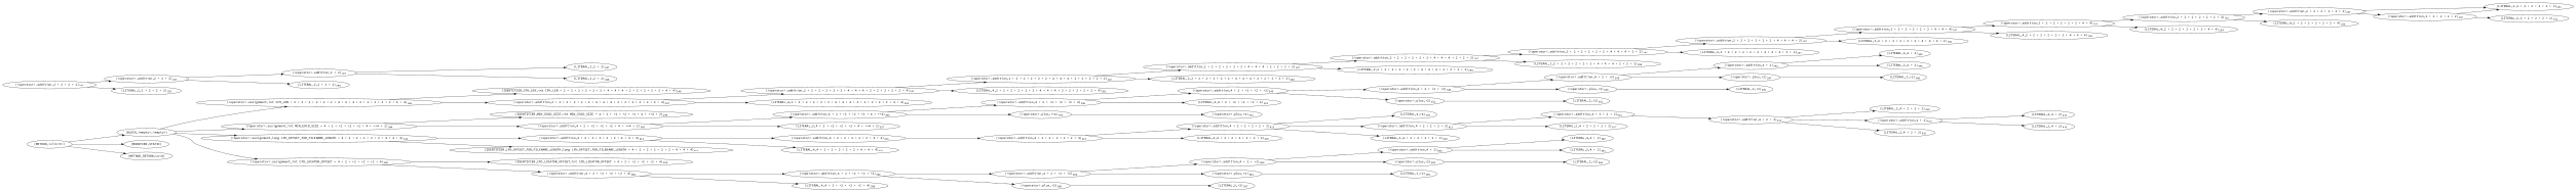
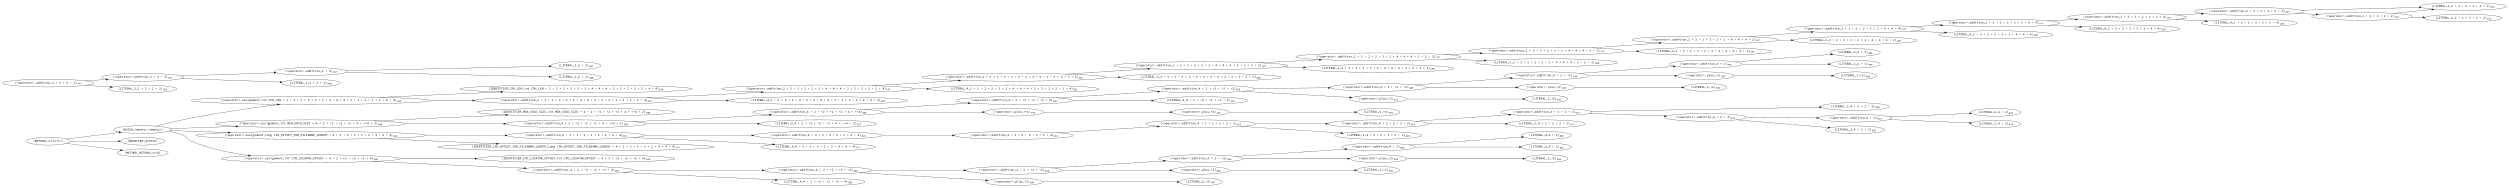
  digraph {
    fontname="Source Code Pro"
    rankdir=LR
    node [fontname="Source Code Pro"]
    edge [fontname="Source Code Pro"]
    n1 [label=<(METHOD,&lt;clinit&gt;)>]
    n2 [label=<(BLOCK,&lt;empty&gt;,&lt;empty&gt;)>]
    n3 [label=<(MODIFIER,STATIC)>]
    n4 [label=<(METHOD_RETURN,void)>]
    n5 [label=<(&lt;operator&gt;.assignment,int CFH_LEN = 2 + 2 + 2 + 2 + 2 + 2 + 4 + 4 + 4 + 2 + 2 + 2 + 2 + 2 + 4 + 4)<SUB>246</SUB>>]
    n6 [label=<(&lt;operator&gt;.assignment,int MIN_EOCD_SIZE = 4 + 2 + +2 + +2 + +2 + 4 + ++4 + 2)<SUB>344</SUB>>]
    n7 [label=<(&lt;operator&gt;.assignment,int CFD_LOCATOR_OFFSET = 4 + 2 + +2 + +2 + +2 + 4)<SUB>359</SUB>>]
    n8 [label=<(&lt;operator&gt;.assignment,long LFH_OFFSET_FOR_FILENAME_LENGTH = 4 + 2 + 2 + 2 + 2 + 2 + 4 + 4 + 4)<SUB>412</SUB>>]
    n9 [label=<(IDENTIFIER,CFH_LEN,int CFH_LEN = 2 + 2 + 2 + 2 + 2 + 2 + 4 + 4 + 4 + 2 + 2 + 2 + 2 + 2 + 4 + 4)<SUB>246</SUB>>]
    n10 [label=<(&lt;operator&gt;.addition,2 + 2 + 2 + 2 + 2 + 2 + 4 + 4 + 4 + 2 + 2 + 2 + 2 + 2 + 4 + 4)<SUB>247</SUB>>]
    n11 [label=<(IDENTIFIER,MIN_EOCD_SIZE,int MIN_EOCD_SIZE = 4 + 2 + +2 + +2 + +2 + 4 + ++4 + 2)<SUB>344</SUB>>]
    n12 [label=<(&lt;operator&gt;.addition,4 + 2 + +2 + +2 + +2 + 4 + ++4 + 2)<SUB>345</SUB>>]
    n13 [label=<(IDENTIFIER,CFD_LOCATOR_OFFSET,int CFD_LOCATOR_OFFSET = 4 + 2 + +2 + +2 + +2 + 4)<SUB>359</SUB>>]
    n14 [label=<(&lt;operator&gt;.addition,4 + 2 + +2 + +2 + +2 + 4)<SUB>360</SUB>>]
    n15 [label=<(IDENTIFIER,LFH_OFFSET_FOR_FILENAME_LENGTH,long LFH_OFFSET_FOR_FILENAME_LENGTH = 4 + 2 + 2 + 2 + 2 + 2 + 4 + 4 + 4)<SUB>412</SUB>>]
    n16 [label=<(&lt;operator&gt;.addition,4 + 2 + 2 + 2 + 2 + 2 + 4 + 4 + 4)<SUB>413</SUB>>]
    n17 [label=<(&lt;operator&gt;.addition,2 + 2 + 2 + 2 + 2 + 2 + 4 + 4 + 4 + 2 + 2 + 2 + 2 + 2 + 4)<SUB>247</SUB>>]
    n18 [label=<(LITERAL,4,2 + 2 + 2 + 2 + 2 + 2 + 4 + 4 + 4 + 2 + 2 + 2 + 2 + 2 + 4 + 4)<SUB>262</SUB>>]
    n19 [label=<(&lt;operator&gt;.addition,2 + 2 + 2 + 2 + 2 + 2 + 4 + 4 + 4 + 2 + 2 + 2 + 2 + 2)<SUB>247</SUB>>]
    n20 [label=<(LITERAL,4,2 + 2 + 2 + 2 + 2 + 2 + 4 + 4 + 4 + 2 + 2 + 2 + 2 + 2 + 4)<SUB>261</SUB>>]
    n21 [label=<(&lt;operator&gt;.addition,2 + 2 + 2 + 2 + 2 + 2 + 4 + 4 + 4 + 2 + 2 + 2 + 2)<SUB>247</SUB>>]
    n22 [label=<(LITERAL,2,2 + 2 + 2 + 2 + 2 + 2 + 4 + 4 + 4 + 2 + 2 + 2 + 2 + 2)<SUB>260</SUB>>]
    n23 [label=<(&lt;operator&gt;.addition,2 + 2 + 2 + 2 + 2 + 2 + 4 + 4 + 4 + 2 + 2 + 2)<SUB>247</SUB>>]
    n24 [label=<(LITERAL,2,2 + 2 + 2 + 2 + 2 + 2 + 4 + 4 + 4 + 2 + 2 + 2 + 2)<SUB>259</SUB>>]
    n25 [label=<(&lt;operator&gt;.addition,2 + 2 + 2 + 2 + 2 + 2 + 4 + 4 + 4 + 2 + 2)<SUB>247</SUB>>]
    n26 [label=<(LITERAL,2,2 + 2 + 2 + 2 + 2 + 2 + 4 + 4 + 4 + 2 + 2 + 2)<SUB>258</SUB>>]
    n27 [label=<(&lt;operator&gt;.addition,2 + 2 + 2 + 2 + 2 + 2 + 4 + 4 + 4 + 2)<SUB>247</SUB>>]
    n28 [label=<(LITERAL,2,2 + 2 + 2 + 2 + 2 + 2 + 4 + 4 + 4 + 2 + 2)<SUB>257</SUB>>]
    n29 [label=<(&lt;operator&gt;.addition,2 + 2 + 2 + 2 + 2 + 2 + 4 + 4 + 4)<SUB>247</SUB>>]
    n30 [label=<(LITERAL,2,2 + 2 + 2 + 2 + 2 + 2 + 4 + 4 + 4 + 2)<SUB>256</SUB>>]
    n31 [label=<(&lt;operator&gt;.addition,2 + 2 + 2 + 2 + 2 + 2 + 4 + 4)<SUB>247</SUB>>]
    n32 [label=<(LITERAL,4,2 + 2 + 2 + 2 + 2 + 2 + 4 + 4 + 4)<SUB>255</SUB>>]
    n33 [label=<(&lt;operator&gt;.addition,2 + 2 + 2 + 2 + 2 + 2 + 4)<SUB>247</SUB>>]
    n34 [label=<(LITERAL,4,2 + 2 + 2 + 2 + 2 + 2 + 4 + 4)<SUB>254</SUB>>]
    n35 [label=<(&lt;operator&gt;.addition,2 + 2 + 2 + 2 + 2 + 2)<SUB>247</SUB>>]
    n36 [label=<(LITERAL,4,2 + 2 + 2 + 2 + 2 + 2 + 4)<SUB>253</SUB>>]
    n37 [label=<(&lt;operator&gt;.addition,2 + 2 + 2 + 2 + 2)<SUB>247</SUB>>]
    n38 [label=<(LITERAL,2,2 + 2 + 2 + 2 + 2 + 2)<SUB>252</SUB>>]
    n39 [label=<(LITERAL,2,2 + 2 + 2 + 2 + 2)<SUB>251</SUB>>]
    n40 [label=<(&lt;operator&gt;.addition,2 + 2 + 2 + 2)<SUB>247</SUB>>]
    n41 [label=<(&lt;operator&gt;.addition,2 + 2 + 2)<SUB>247</SUB>>]
    n42 [label=<(LITERAL,2,2 + 2 + 2 + 2)<SUB>250</SUB>>]
    n43 [label=<(&lt;operator&gt;.addition,2 + 2)<SUB>247</SUB>>]
    n44 [label=<(LITERAL,2,2 + 2 + 2)<SUB>249</SUB>>]
    n45 [label=<(LITERAL,2,2 + 2)<SUB>247</SUB>>]
    n46 [label=<(LITERAL,2,2 + 2)<SUB>248</SUB>>]
    n47 [label=<(&lt;operator&gt;.addition,4 + 2 + +2 + +2 + +2 + 4 + ++4)<SUB>345</SUB>>]
    n48 [label=<(LITERAL,2,4 + 2 + +2 + +2 + +2 + 4 + ++4 + 2)<SUB>357</SUB>>]
    n49 [label=<(&lt;operator&gt;.addition,4 + 2 + +2 + +2 + +2 + 4)<SUB>345</SUB>>]
    n50 [label=<(&lt;operator&gt;.plus,++4)<SUB>354</SUB>>]
    n51 [label=<(&lt;operator&gt;.addition,4 + 2 + +2 + +2 + +2)<SUB>345</SUB>>]
    n52 [label=<(LITERAL,4,4 + 2 + +2 + +2 + +2 + 4)<SUB>353</SUB>>]
    n53 [label=<(&lt;operator&gt;.plus,+4)<SUB>355</SUB>>]
    n54 [label=<(&lt;operator&gt;.addition,4 + 2 + +2 + +2)<SUB>345</SUB>>]
    n55 [label=<(&lt;operator&gt;.plus,+2)<SUB>351</SUB>>]
    n56 [label=<(&lt;operator&gt;.addition,4 + 2 + +2)<SUB>345</SUB>>]
    n57 [label=<(&lt;operator&gt;.plus,+2)<SUB>349</SUB>>]
    n58 [label=<(LITERAL,2,+2)<SUB>352</SUB>>]
    n59 [label=<(&lt;operator&gt;.addition,4 + 2)<SUB>345</SUB>>]
    n60 [label=<(&lt;operator&gt;.plus,+2)<SUB>347</SUB>>]
    n61 [label=<(LITERAL,2,+2)<SUB>350</SUB>>]
    n62 [label=<(LITERAL,4,4 + 2)<SUB>345</SUB>>]
    n63 [label=<(LITERAL,2,4 + 2)<SUB>346</SUB>>]
    n64 [label=<(LITERAL,2,+2)<SUB>348</SUB>>]
    n65 [label=<(LITERAL,4,+4)<SUB>356</SUB>>]
    n66 [label=<(&lt;operator&gt;.addition,4 + 2 + +2 + +2 + +2)<SUB>360</SUB>>]
    n67 [label=<(LITERAL,4,4 + 2 + +2 + +2 + +2 + 4)<SUB>368</SUB>>]
    n68 [label=<(&lt;operator&gt;.addition,4 + 2 + +2 + +2)<SUB>360</SUB>>]
    n69 [label=<(&lt;operator&gt;.plus,+2)<SUB>366</SUB>>]
    n70 [label=<(&lt;operator&gt;.addition,4 + 2 + +2)<SUB>360</SUB>>]
    n71 [label=<(&lt;operator&gt;.plus,+2)<SUB>364</SUB>>]
    n72 [label=<(LITERAL,2,+2)<SUB>367</SUB>>]
    n73 [label=<(&lt;operator&gt;.addition,4 + 2)<SUB>360</SUB>>]
    n74 [label=<(&lt;operator&gt;.plus,+2)<SUB>362</SUB>>]
    n75 [label=<(LITERAL,2,+2)<SUB>365</SUB>>]
    n76 [label=<(LITERAL,4,4 + 2)<SUB>360</SUB>>]
    n77 [label=<(LITERAL,2,4 + 2)<SUB>361</SUB>>]
    n78 [label=<(LITERAL,2,+2)<SUB>363</SUB>>]
    n79 [label=<(&lt;operator&gt;.addition,4 + 2 + 2 + 2 + 2 + 2 + 4 + 4)<SUB>413</SUB>>]
    n80 [label=<(LITERAL,4,4 + 2 + 2 + 2 + 2 + 2 + 4 + 4 + 4)<SUB>421</SUB>>]
    n81 [label=<(&lt;operator&gt;.addition,4 + 2 + 2 + 2 + 2 + 2 + 4)<SUB>413</SUB>>]
    n82 [label=<(&lt;operator&gt;.addition,4 + 2 + 2 + 2 + 2 + 2)<SUB>413</SUB>>]
-   n83 [label=<(LITERAL,4,4 + 2 + 2 + 2 + 2 + 2 + 4)<SUB>419</SUB>>]
    n84 [label=<(&lt;operator&gt;.addition,4 + 2 + 2 + 2 + 2)<SUB>413</SUB>>]
    n85 [label=<(LITERAL,2,4 + 2 + 2 + 2 + 2 + 2)<SUB>418</SUB>>]
    n86 [label=<(&lt;operator&gt;.addition,4 + 2 + 2 + 2)<SUB>413</SUB>>]
    n87 [label=<(LITERAL,2,4 + 2 + 2 + 2 + 2)<SUB>417</SUB>>]
    n88 [label=<(&lt;operator&gt;.addition,4 + 2 + 2)<SUB>412</SUB>>]
    n89 [label=<(LITERAL,2,4 + 2 + 2 + 2)<SUB>416</SUB>>]
    n90 [label=<(&lt;operator&gt;.addition,4 + 2)<SUB>413</SUB>>]
    n91 [label=<(LITERAL,2,4 + 2 + 2)<SUB>415</SUB>>]
    n92 [label=<(LITERAL,4,4 + 2)<SUB>413</SUB>>]
    n93 [label=<(LITERAL,2,4 + 2)<SUB>414</SUB>>]
    n1 -> n2
    n1 -> n3
    n1 -> n4
    n2 -> n5
    n2 -> n6
    n2 -> n7
    n2 -> n8
    n5 -> n9
    n5 -> n10
    n6 -> n11
    n6 -> n12
    n7 -> n13
    n7 -> n14
    n8 -> n15
    n8 -> n16
    n10 -> n17
    n10 -> n18
    n12 -> n47
    n12 -> n48
    n14 -> n66
    n14 -> n67
    n16 -> n79
    n16 -> n80
    n17 -> n19
    n17 -> n20
    n19 -> n21
    n19 -> n22
    n21 -> n23
    n21 -> n24
    n23 -> n25
    n23 -> n26
    n25 -> n27
    n25 -> n28
    n27 -> n29
    n27 -> n30
    n29 -> n31
    n29 -> n32
    n31 -> n33
    n31 -> n34
    n33 -> n35
    n33 -> n36
    n35 -> n37
    n35 -> n38
    n37 -> n38
    n37 -> n39
    n40 -> n41
    n40 -> n42
    n41 -> n43
    n41 -> n44
    n43 -> n45
    n43 -> n46
    n47 -> n49
    n47 -> n50
    n49 -> n51
    n49 -> n52
    n50 -> n53
    n51 -> n54
    n51 -> n55
-   n82 -> n65
+   n53 -> n65
    n54 -> n56
    n54 -> n57
    n55 -> n58
    n56 -> n59
    n56 -> n60
    n57 -> n61
    n59 -> n62
    n59 -> n63
    n60 -> n64
    n66 -> n68
    n66 -> n69
    n68 -> n70
    n68 -> n71
    n69 -> n72
    n70 -> n73
    n70 -> n74
    n71 -> n75
    n73 -> n76
    n73 -> n77
    n74 -> n78
    n79 -> n81
    n81 -> n82
-   n81 -> n83
    n82 -> n84
    n82 -> n85
    n84 -> n86
    n84 -> n87
    n86 -> n88
-   n88 -> n89
+   n86 -> n89
    n88 -> n90
    n88 -> n91
    n90 -> n92
    n90 -> n93
  }
